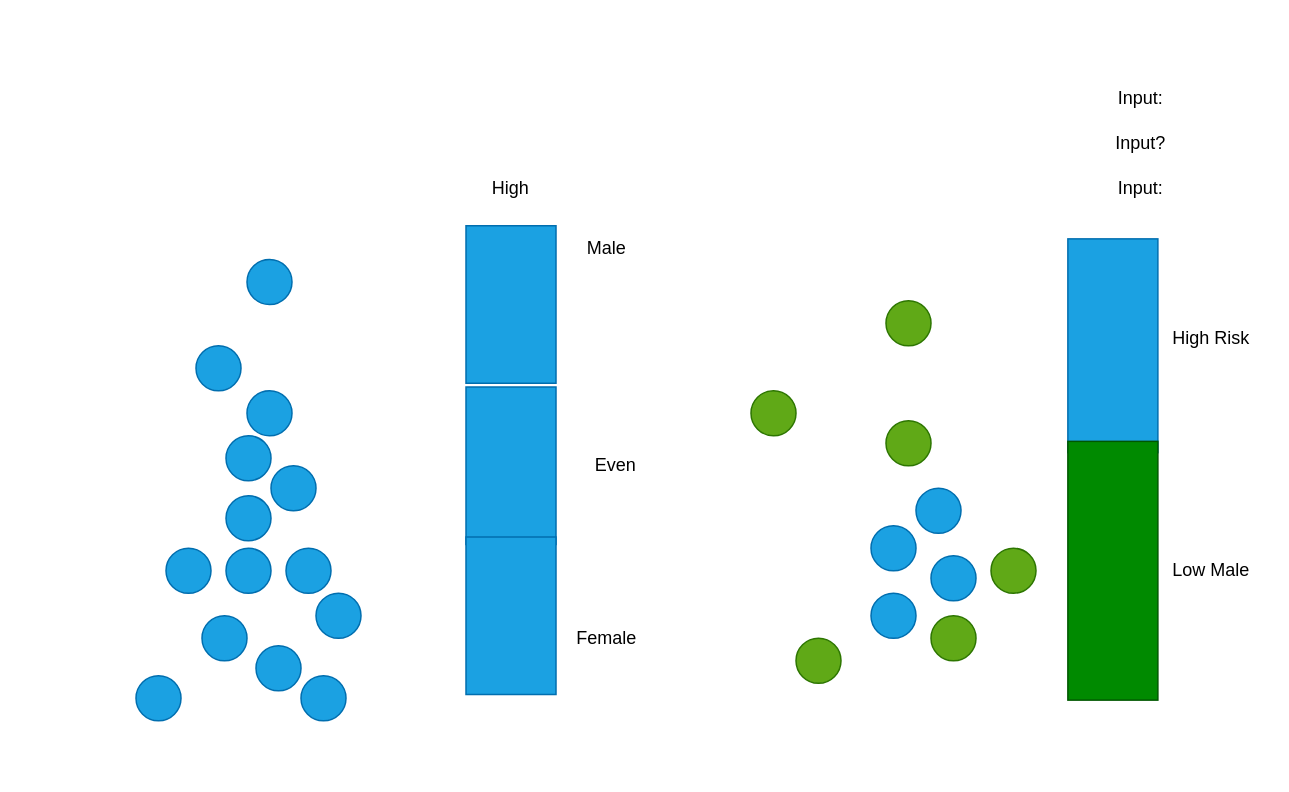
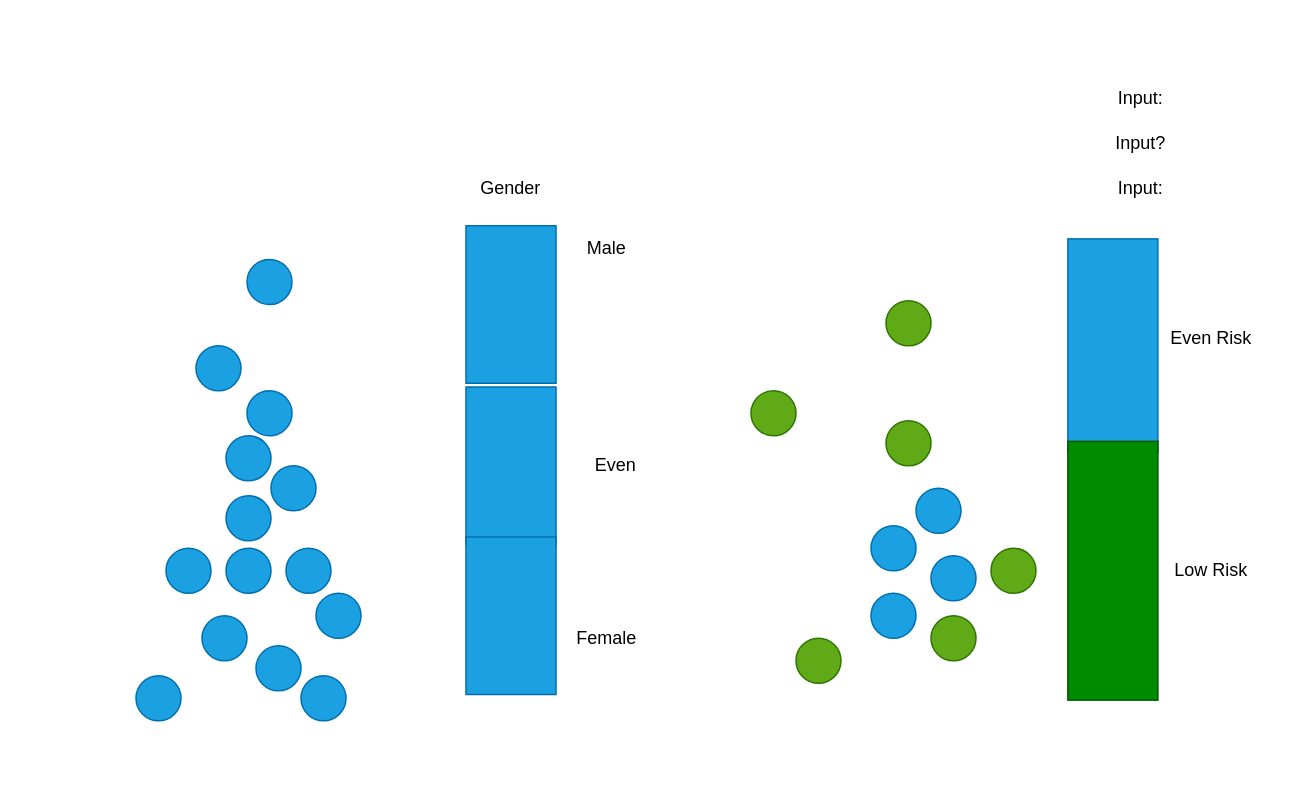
  <mxCell id="0" />
  <mxCell id="1" parent="0" />
  <mxCell id="2" value="" style="shape=image;verticalLabelPosition=bottom;labelBackgroundColor=default;verticalAlign=top;aspect=fixed;imageAspect=0;image=https://images.mapsofworld.com/united-kingdom/uk-counties-map.jpg;" vertex="1" parent="1"><mxGeometry x="20" y="20" width="258" height="485.27" as="geometry" /></mxCell>
- <mxCell id="3" value="High" style="text;html=1;align=center;verticalAlign=middle;whiteSpace=wrap;rounded=0;" vertex="1" parent="1"><mxGeometry x="310" y="110" width="60" height="30" as="geometry" /></mxCell>
+ <mxCell id="3" value="Gender" style="text;html=1;align=center;verticalAlign=middle;whiteSpace=wrap;rounded=0;" vertex="1" parent="1"><mxGeometry x="310" y="110" width="60" height="30" as="geometry" /></mxCell>
  <mxCell id="4" value="" style="rounded=0;whiteSpace=wrap;html=1;rotation=90;fillColor=#1ba1e2;fontColor=#ffffff;strokeColor=#006EAF;" vertex="1" parent="1"><mxGeometry x="287.5" y="172.5" width="105" height="60" as="geometry" /></mxCell>
  <mxCell id="5" value="Male" style="text;html=1;align=center;verticalAlign=middle;whiteSpace=wrap;rounded=0;" vertex="1" parent="1"><mxGeometry x="374" y="150" width="60" height="30" as="geometry" /></mxCell>
  <mxCell id="6" value="Female" style="text;html=1;align=center;verticalAlign=middle;whiteSpace=wrap;rounded=0;" vertex="1" parent="1"><mxGeometry x="374" y="410" width="60" height="30" as="geometry" /></mxCell>
  <mxCell id="7" value="" style="rounded=0;whiteSpace=wrap;html=1;rotation=90;fillColor=light-dark(#1BA1E2,#FFFFFF);fontColor=#ffffff;strokeColor=#006EAF;" vertex="1" parent="1"><mxGeometry x="287.5" y="280" width="105" height="60" as="geometry" /></mxCell>
  <mxCell id="8" value="" style="rounded=0;whiteSpace=wrap;html=1;rotation=90;fillColor=light-dark(#1BA1E2,#C41CB3);fontColor=#ffffff;strokeColor=#006EAF;" vertex="1" parent="1"><mxGeometry x="287.5" y="380" width="105" height="60" as="geometry" /></mxCell>
  <mxCell id="9" value="" style="ellipse;whiteSpace=wrap;html=1;aspect=fixed;fillColor=#1ba1e2;fontColor=#ffffff;strokeColor=#006EAF;" vertex="1" parent="1"><mxGeometry x="134" y="410" width="30" height="30" as="geometry" /></mxCell>
  <mxCell id="10" value="" style="ellipse;whiteSpace=wrap;html=1;aspect=fixed;fillColor=#1ba1e2;fontColor=#ffffff;strokeColor=#006EAF;" vertex="1" parent="1"><mxGeometry x="180" y="310" width="30" height="30" as="geometry" /></mxCell>
  <mxCell id="11" value="" style="ellipse;whiteSpace=wrap;html=1;aspect=fixed;fillColor=#1ba1e2;fontColor=#ffffff;strokeColor=#006EAF;" vertex="1" parent="1"><mxGeometry x="210" y="395" width="30" height="30" as="geometry" /></mxCell>
  <mxCell id="12" value="" style="ellipse;whiteSpace=wrap;html=1;aspect=fixed;fillColor=#1ba1e2;fontColor=#ffffff;strokeColor=#006EAF;" vertex="1" parent="1"><mxGeometry x="150" y="365" width="30" height="30" as="geometry" /></mxCell>
  <mxCell id="13" value="" style="ellipse;whiteSpace=wrap;html=1;aspect=fixed;fillColor=#1ba1e2;fontColor=#ffffff;strokeColor=#006EAF;" vertex="1" parent="1"><mxGeometry x="190" y="365" width="30" height="30" as="geometry" /></mxCell>
  <mxCell id="14" value="" style="ellipse;whiteSpace=wrap;html=1;aspect=fixed;fillColor=light-dark(#1BA1E2,#FFFFFF);fontColor=#ffffff;strokeColor=#006EAF;" vertex="1" parent="1"><mxGeometry x="170" y="430" width="30" height="30" as="geometry" /></mxCell>
  <mxCell id="15" value="" style="ellipse;whiteSpace=wrap;html=1;aspect=fixed;fillColor=light-dark(#1BA1E2,#FFFFFF);fontColor=#ffffff;strokeColor=#006EAF;" vertex="1" parent="1"><mxGeometry x="164" y="260" width="30" height="30" as="geometry" /></mxCell>
  <mxCell id="16" value="" style="ellipse;whiteSpace=wrap;html=1;aspect=fixed;fillColor=light-dark(#1BA1E2,#FFFFFF);fontColor=#ffffff;strokeColor=#006EAF;" vertex="1" parent="1"><mxGeometry x="130" y="230" width="30" height="30" as="geometry" /></mxCell>
  <mxCell id="17" value="" style="ellipse;whiteSpace=wrap;html=1;aspect=fixed;fillColor=light-dark(#1BA1E2,#FFFFFF);fontColor=#ffffff;strokeColor=#006EAF;" vertex="1" parent="1"><mxGeometry x="200" y="450" width="30" height="30" as="geometry" /></mxCell>
  <mxCell id="18" value="" style="ellipse;whiteSpace=wrap;html=1;aspect=fixed;fillColor=light-dark(#1BA1E2,#C41CB3);fontColor=#ffffff;strokeColor=#006EAF;" vertex="1" parent="1"><mxGeometry x="90" y="450" width="30" height="30" as="geometry" /></mxCell>
  <mxCell id="19" value="" style="ellipse;whiteSpace=wrap;html=1;aspect=fixed;fillColor=light-dark(#1BA1E2,#C41CB3);fontColor=#ffffff;strokeColor=#006EAF;" vertex="1" parent="1"><mxGeometry x="110" y="365" width="30" height="30" as="geometry" /></mxCell>
  <mxCell id="20" value="" style="ellipse;whiteSpace=wrap;html=1;aspect=fixed;fillColor=light-dark(#1BA1E2,#C41CB3);fontColor=#ffffff;strokeColor=#006EAF;" vertex="1" parent="1"><mxGeometry x="150" y="290" width="30" height="30" as="geometry" /></mxCell>
  <mxCell id="21" value="" style="ellipse;whiteSpace=wrap;html=1;aspect=fixed;fillColor=light-dark(#1BA1E2,#C41CB3);fontColor=#ffffff;strokeColor=#006EAF;" vertex="1" parent="1"><mxGeometry x="150" y="330" width="30" height="30" as="geometry" /></mxCell>
  <mxCell id="22" value="" style="ellipse;whiteSpace=wrap;html=1;aspect=fixed;fillColor=light-dark(#1BA1E2,#C41CB3);fontColor=#ffffff;strokeColor=#006EAF;" vertex="1" parent="1"><mxGeometry x="164" y="172.5" width="30" height="30" as="geometry" /></mxCell>
  <mxCell id="23" value="" style="shape=image;verticalLabelPosition=bottom;labelBackgroundColor=default;verticalAlign=top;aspect=fixed;imageAspect=0;image=https://images.mapsofworld.com/united-kingdom/uk-counties-map.jpg;" vertex="1" parent="1"><mxGeometry x="480" y="60" width="215.47" height="405.27" as="geometry" /></mxCell>
  <mxCell id="24" value="Input:" style="text;html=1;align=center;verticalAlign=middle;whiteSpace=wrap;rounded=0;" vertex="1" parent="1"><mxGeometry x="730" y="50" width="60" height="30" as="geometry" /></mxCell>
  <mxCell id="25" value="Input?" style="text;html=1;align=center;verticalAlign=middle;whiteSpace=wrap;rounded=0;" vertex="1" parent="1"><mxGeometry x="730" y="80" width="60" height="30" as="geometry" /></mxCell>
  <mxCell id="26" value="Input:" style="text;html=1;align=center;verticalAlign=middle;whiteSpace=wrap;rounded=0;" vertex="1" parent="1"><mxGeometry x="730" y="110" width="60" height="30" as="geometry" /></mxCell>
  <mxCell id="27" value="" style="rounded=0;whiteSpace=wrap;html=1;rotation=90;fillColor=light-dark(#1BA1E2,#FF0000);fontColor=#ffffff;strokeColor=#006EAF;" vertex="1" parent="1"><mxGeometry x="670" y="200" width="142.5" height="60" as="geometry" /></mxCell>
  <mxCell id="28" value="" style="rounded=0;whiteSpace=wrap;html=1;rotation=90;fillColor=#008a00;fontColor=#ffffff;strokeColor=#005700;" vertex="1" parent="1"><mxGeometry x="655" y="350" width="172.5" height="60" as="geometry" /></mxCell>
  <mxCell id="29" value="Even" style="text;html=1;align=center;verticalAlign=middle;whiteSpace=wrap;rounded=0;" vertex="1" parent="1"><mxGeometry x="380" y="295" width="60" height="30" as="geometry" /></mxCell>
- <mxCell id="30" value="High Risk" style="text;html=1;align=center;verticalAlign=middle;whiteSpace=wrap;rounded=0;" vertex="1" parent="1"><mxGeometry x="777" y="210" width="60" height="30" as="geometry" /></mxCell>
- <mxCell id="31" value="Low Male" style="text;html=1;align=center;verticalAlign=middle;whiteSpace=wrap;rounded=0;" vertex="1" parent="1"><mxGeometry x="777" y="365" width="60" height="30" as="geometry" /></mxCell>
+ <mxCell id="30" value="Even Risk" style="text;html=1;align=center;verticalAlign=middle;whiteSpace=wrap;rounded=0;" vertex="1" parent="1"><mxGeometry x="777" y="210" width="60" height="30" as="geometry" /></mxCell>
+ <mxCell id="31" value="Low Risk" style="text;html=1;align=center;verticalAlign=middle;whiteSpace=wrap;rounded=0;" vertex="1" parent="1"><mxGeometry x="777" y="365" width="60" height="30" as="geometry" /></mxCell>
  <mxCell id="32" value="" style="ellipse;whiteSpace=wrap;html=1;aspect=fixed;fillColor=light-dark(#1BA1E2,#FF0000);fontColor=#ffffff;strokeColor=#006EAF;" vertex="1" parent="1"><mxGeometry x="620" y="370" width="30" height="30" as="geometry" /></mxCell>
  <mxCell id="33" value="" style="ellipse;whiteSpace=wrap;html=1;aspect=fixed;fillColor=light-dark(#1BA1E2,#FF0000);fontColor=#ffffff;strokeColor=#006EAF;" vertex="1" parent="1"><mxGeometry x="580" y="350" width="30" height="30" as="geometry" /></mxCell>
  <mxCell id="34" value="" style="ellipse;whiteSpace=wrap;html=1;aspect=fixed;fillColor=light-dark(#1BA1E2,#FF0000);fontColor=#ffffff;strokeColor=#006EAF;" vertex="1" parent="1"><mxGeometry x="610" y="325" width="30" height="30" as="geometry" /></mxCell>
  <mxCell id="35" value="" style="ellipse;whiteSpace=wrap;html=1;aspect=fixed;fillColor=light-dark(#1BA1E2,#FF0000);fontColor=#ffffff;strokeColor=#006EAF;" vertex="1" parent="1"><mxGeometry x="580" y="395" width="30" height="30" as="geometry" /></mxCell>
  <mxCell id="36" value="" style="ellipse;whiteSpace=wrap;html=1;aspect=fixed;fillColor=#60a917;fontColor=#ffffff;strokeColor=#2D7600;" vertex="1" parent="1"><mxGeometry x="620" y="410" width="30" height="30" as="geometry" /></mxCell>
  <mxCell id="37" value="" style="ellipse;whiteSpace=wrap;html=1;aspect=fixed;fillColor=#60a917;fontColor=#ffffff;strokeColor=#2D7600;" vertex="1" parent="1"><mxGeometry x="590" y="280" width="30" height="30" as="geometry" /></mxCell>
  <mxCell id="38" value="" style="ellipse;whiteSpace=wrap;html=1;aspect=fixed;fillColor=#60a917;fontColor=#ffffff;strokeColor=#2D7600;" vertex="1" parent="1"><mxGeometry x="530" y="425" width="30" height="30" as="geometry" /></mxCell>
  <mxCell id="39" value="" style="ellipse;whiteSpace=wrap;html=1;aspect=fixed;fillColor=#60a917;fontColor=#ffffff;strokeColor=#2D7600;" vertex="1" parent="1"><mxGeometry x="660" y="365" width="30" height="30" as="geometry" /></mxCell>
  <mxCell id="40" value="" style="ellipse;whiteSpace=wrap;html=1;aspect=fixed;fillColor=#60a917;fontColor=#ffffff;strokeColor=#2D7600;" vertex="1" parent="1"><mxGeometry x="590" y="200" width="30" height="30" as="geometry" /></mxCell>
  <mxCell id="41" value="" style="ellipse;whiteSpace=wrap;html=1;aspect=fixed;fillColor=#60a917;fontColor=#ffffff;strokeColor=#2D7600;" vertex="1" parent="1"><mxGeometry x="500" y="260" width="30" height="30" as="geometry" /></mxCell>
